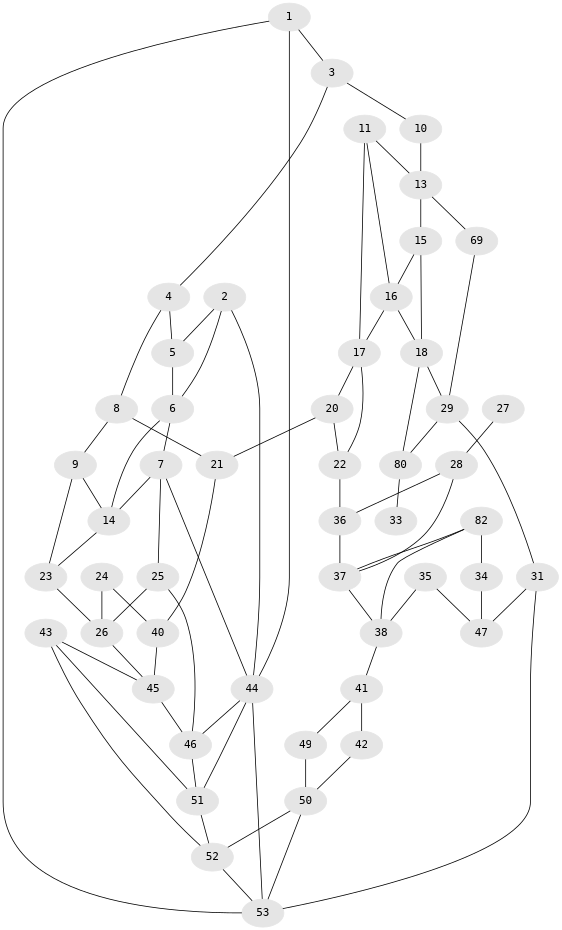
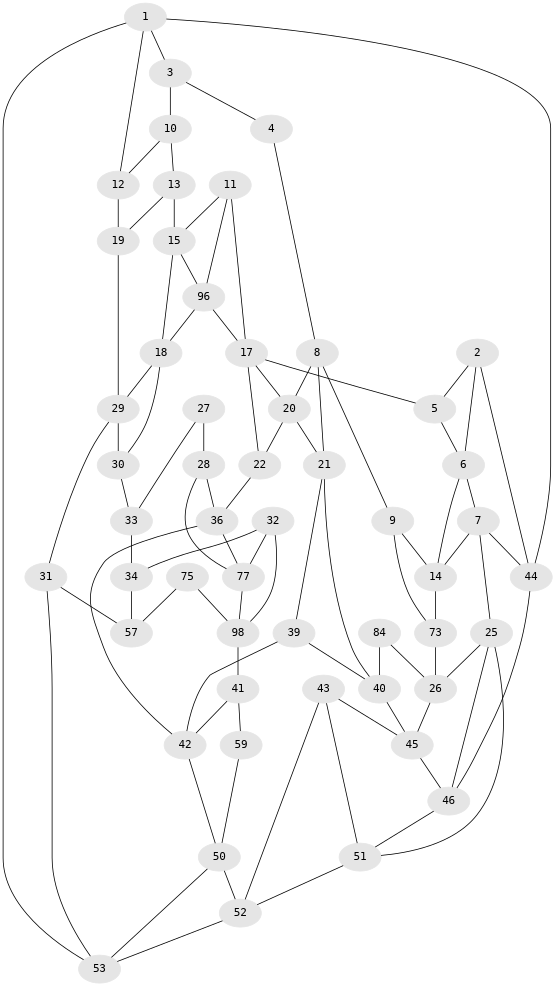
  graph {
    fontname="DejaVu Sans Mono"
    node [color=gray90 fontname="DejaVu Sans Mono" style=filled]
    edge [fontname="DejaVu Sans Mono" weight=1.0]
    1
    3
+   12
    44
    53
    4
    10
-   19 [label=69]
+   19
    46
    51
    2
    5
    6
    7
    14
    8
    13
    9
    20
    21
    25
-   23
+   23 [label=73]
    26
    22
+   39
    40
    15
    11
-   16
+   16 [label=96]
    17
    18
    29
-   30 [label=80]
+   30
    36
    31
    33
    42
    45
-   37
-   24
+   37 [label=77]
+   24 [label=84]
    27
    28
    34
-   38
-   47
-   32 [label=82]
+   38 [label=98]
+   47 [label=57]
+   32
    41
-   35
+   35 [label=75]
    50
-   49
+   49 [label=59]
    52
    43
    1 -- 3
+   1 -- 12
    1 -- 44
    1 -- 53
    3 -- 4
    3 -- 10
-   44 -- 53
+   12 -- 19 [weight=2.0]
    44 -- 46
-   44 -- 51
-   4 -- 5
+   25 -- 51
+   17 -- 5
    4 -- 8
+   10 -- 12
    10 -- 13
    19 -- 29
    46 -- 51
    51 -- 52
    2 -- 44
    2 -- 5
    2 -- 6
    5 -- 6
    6 -- 7
    6 -- 14
    7 -- 44
    7 -- 14
    7 -- 25
    14 -- 23
    8 -- 9
+   8 -- 20
    8 -- 21
    13 -- 19
    13 -- 15
    9 -- 14
    9 -- 23
    20 -- 21
    20 -- 22
+   21 -- 39
    21 -- 40
    25 -- 46
    25 -- 26
    23 -- 26
    26 -- 45
    22 -- 36
+   39 -- 40
+   39 -- 42
    40 -- 45
    15 -- 16
    15 -- 18
-   11 -- 13
+   11 -- 15
    11 -- 16
    11 -- 17
    16 -- 17
    16 -- 18
    17 -- 20
    17 -- 22
    18 -- 29
    18 -- 30
    29 -- 30
    29 -- 31
    30 -- 33
+   36 -- 42
    36 -- 37
    31 -- 53
    31 -- 47
+   33 -- 34 [weight=2.0]
    42 -- 50
    45 -- 46
    37 -- 38
    24 -- 26
    24 -- 40
+   27 -- 33
    27 -- 28
    28 -- 36
    28 -- 37
    34 -- 47
    38 -- 41
    32 -- 37
    32 -- 34
    32 -- 38
    41 -- 42
    41 -- 49
    35 -- 38
    35 -- 47
    50 -- 53
    50 -- 52
    49 -- 50
    52 -- 53
    43 -- 51
    43 -- 45
    43 -- 52
  }
